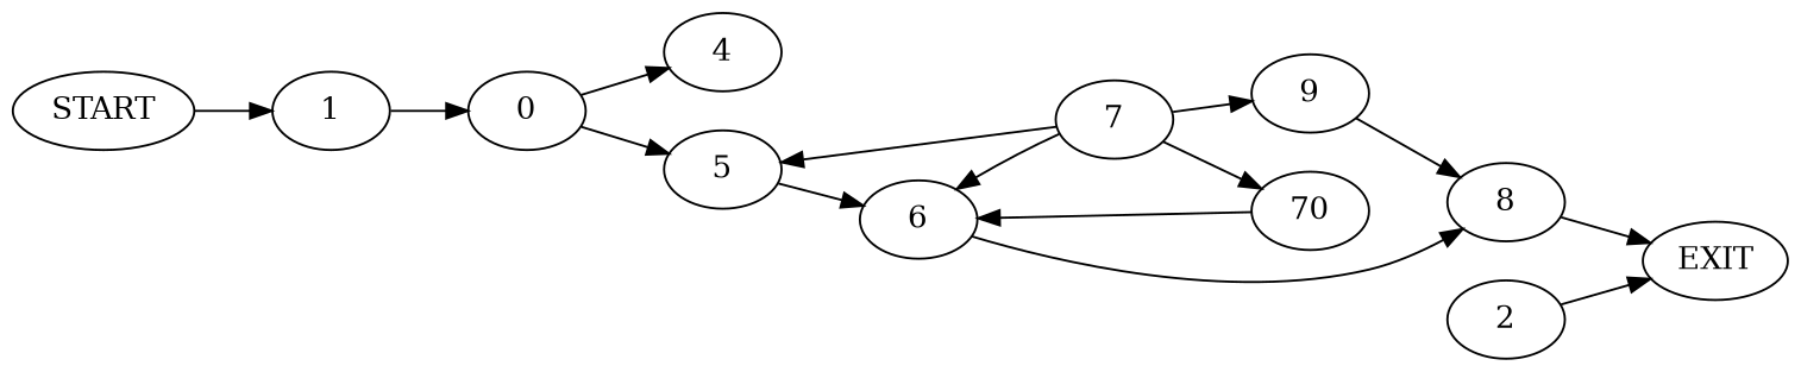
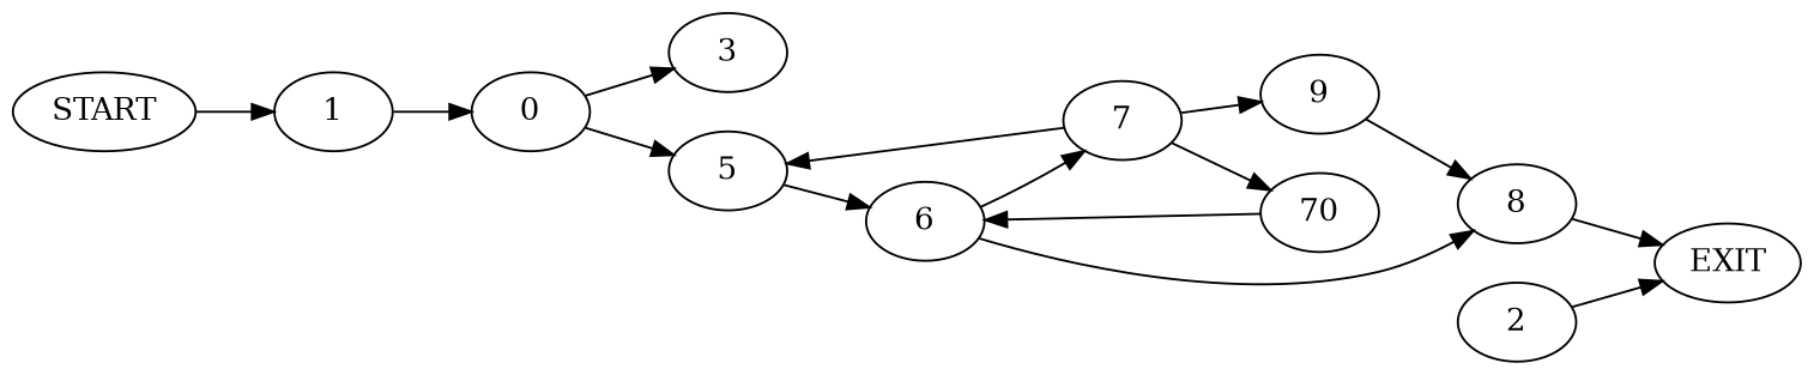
  digraph {
    rankdir=LR
    n1 [label=START]
    1
    n3 [label=0]
    n4 [label=EXIT]
    2
-   4
+   4 [label=3]
    5
    6
    7
    8
    9
    n12 [label=70]
    n1 -> 1
    1 -> n3
    n3 -> 4
    n3 -> 5
    2 -> n4
    5 -> 6
-   7 -> 6
+   6 -> 7
    6 -> 8
    7 -> 5
    7 -> 9
    7 -> n12
    8 -> n4
    9 -> 8
    n12 -> 6
  }
